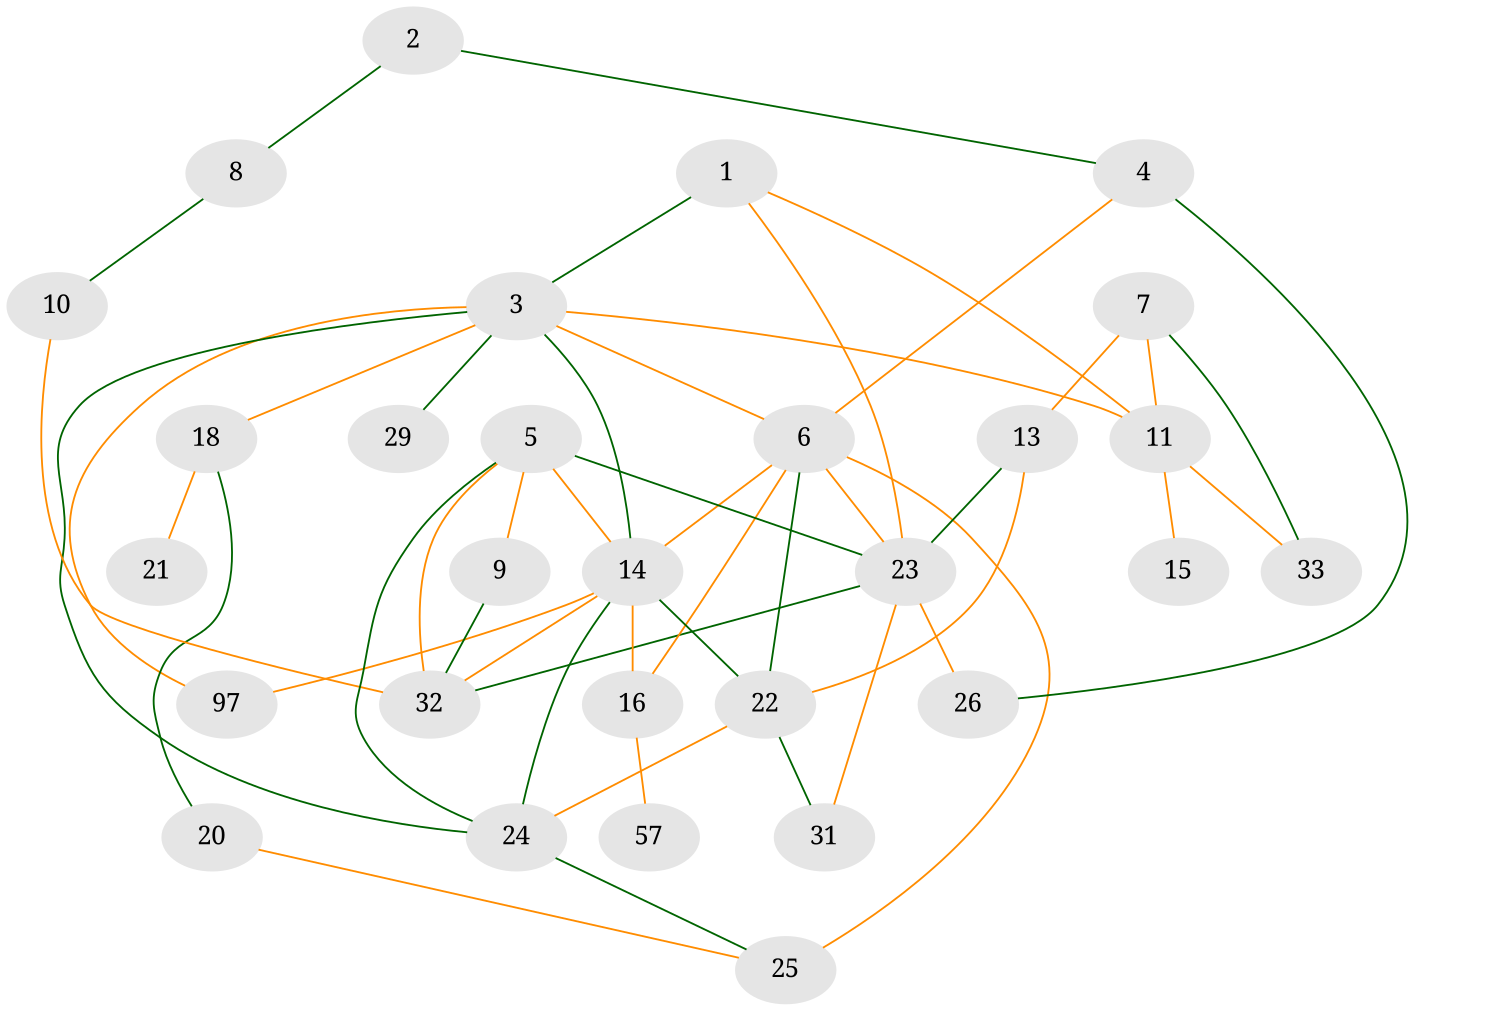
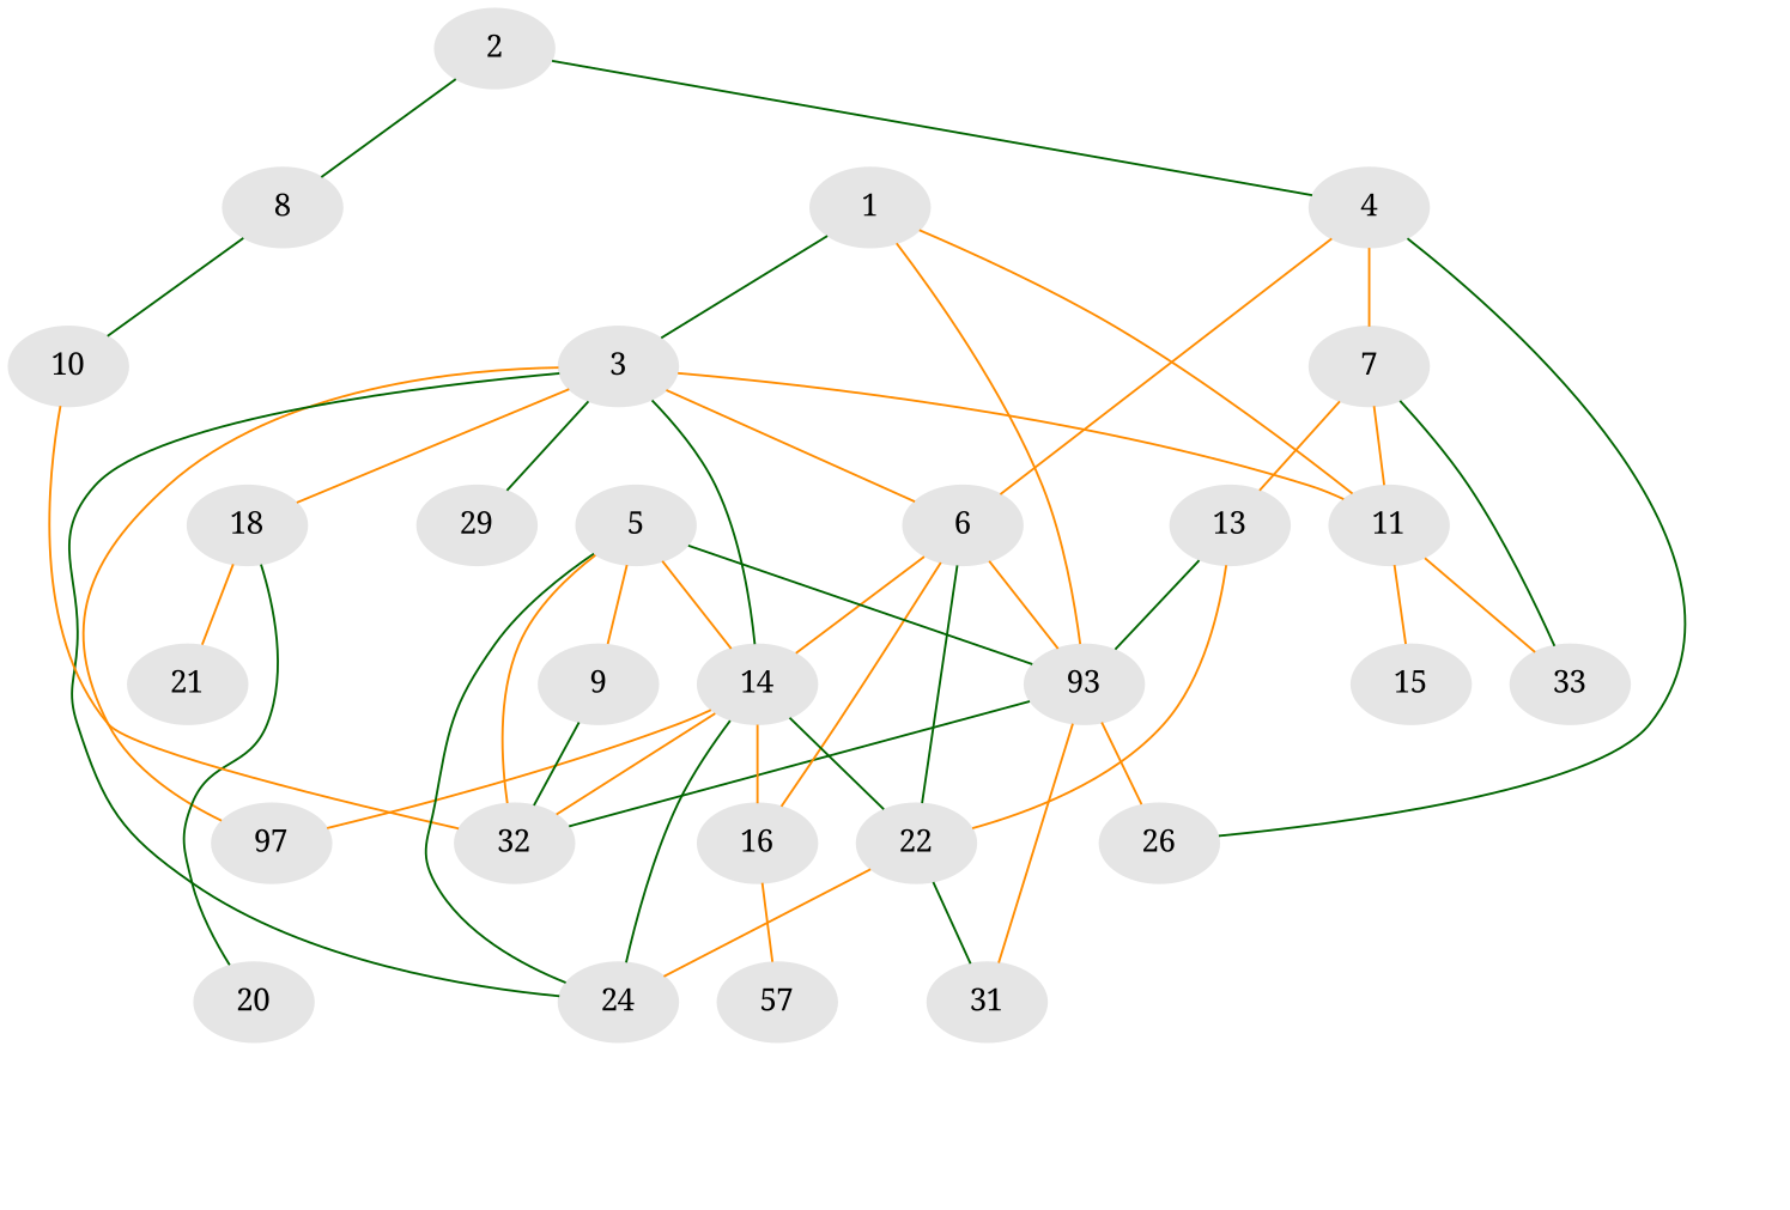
  graph {
    fontname="Noto Serif"
    node [color=gray90 fontname="Noto Serif" style=filled]
    edge [color=darkorange fontname="Noto Serif" weight=1.0]
    1
    3
    11
-   23
+   23 [label=93]
    6
    14
    n7 [label=97]
    18
    24
    29
    15
    33
    26
    32
    31
    2
    4
    8
    7
    10
    16
    22
-   25
    20
    21
    13
    5
    9
    n29 [label=57]
    1 -- 3 [color=darkgreen weight=2.0]
    1 -- 11
    1 -- 23
    3 -- 11
    3 -- 6
    3 -- 14 [color=darkgreen]
    3 -- n7
    3 -- 18
    3 -- 24 [color=darkgreen]
    3 -- 29 [color=darkgreen weight=2.0]
    11 -- 15
    11 -- 33
    23 -- 26
    23 -- 32 [color=darkgreen]
    23 -- 31
    6 -- 23
    6 -- 14
    6 -- 16
    6 -- 22 [color=darkgreen]
-   6 -- 25 [weight=2.0]
    14 -- n7
    14 -- 24 [color=darkgreen]
    14 -- 32
    14 -- 16
    14 -- 22 [color=darkgreen]
    18 -- 20 [color=darkgreen]
    18 -- 21 [weight=2.0]
-   24 -- 25 [color=darkgreen]
    2 -- 4 [color=darkgreen]
    2 -- 8 [color=darkgreen]
    4 -- 6
    4 -- 26 [color=darkgreen]
+   4 -- 7 [weight=2.0]
    8 -- 10 [color=darkgreen]
    7 -- 11
    7 -- 33 [color=darkgreen]
    7 -- 13
    10 -- 32
    16 -- n29
    22 -- 24
    22 -- 31 [color=darkgreen]
-   20 -- 25
    13 -- 23 [color=darkgreen]
    13 -- 22
    5 -- 23 [color=darkgreen]
    5 -- 14
    5 -- 24 [color=darkgreen]
    5 -- 32
    5 -- 9
    9 -- 32 [color=darkgreen]
  }
